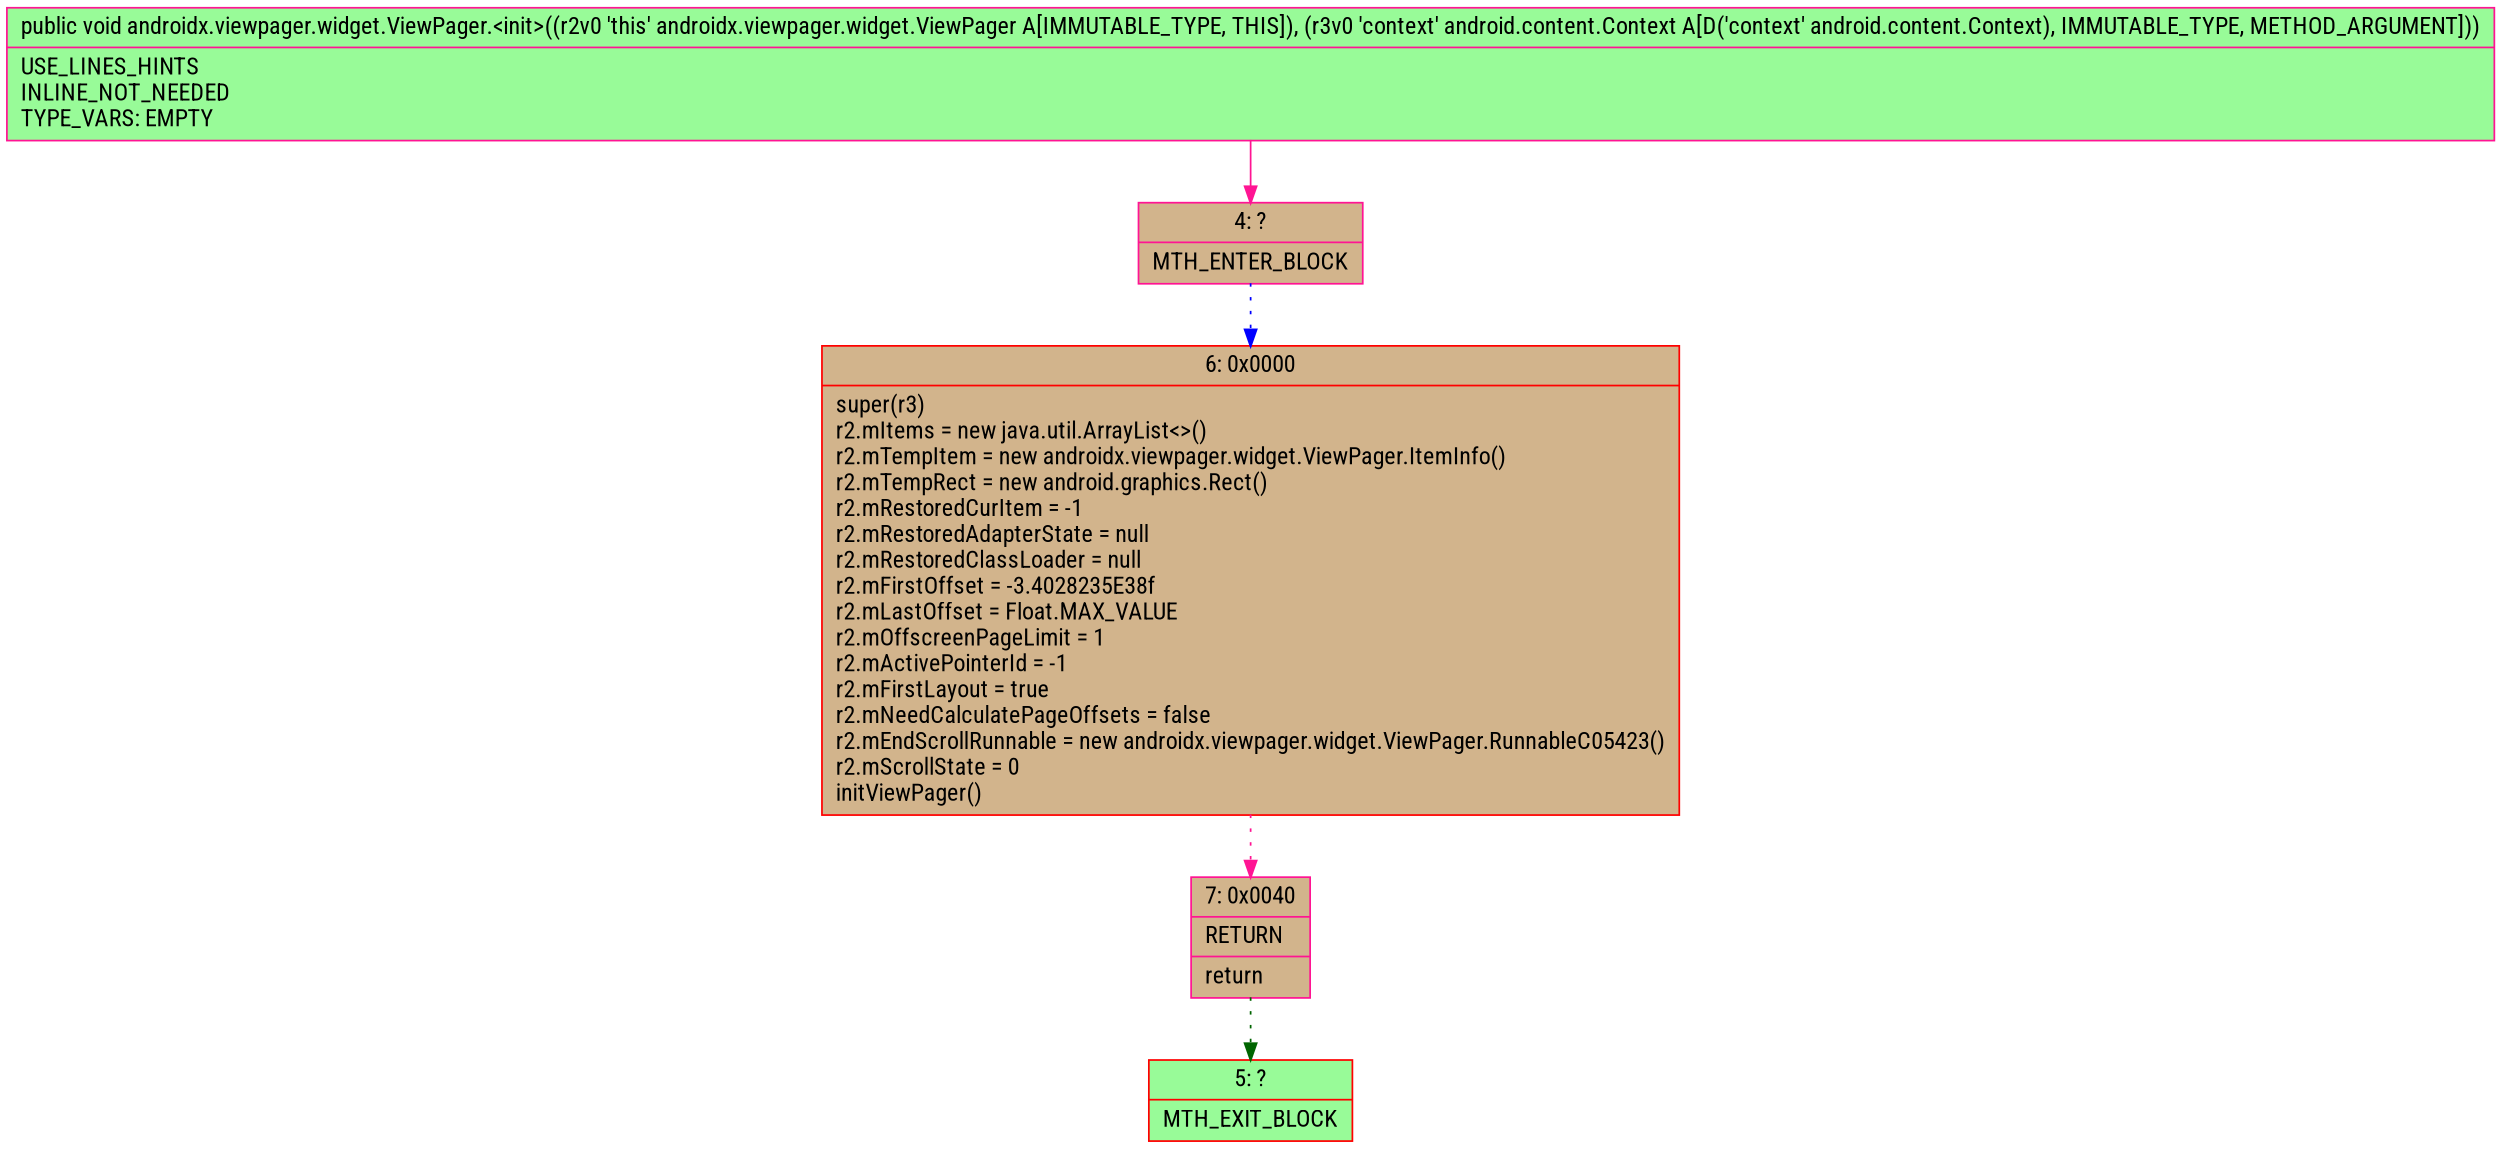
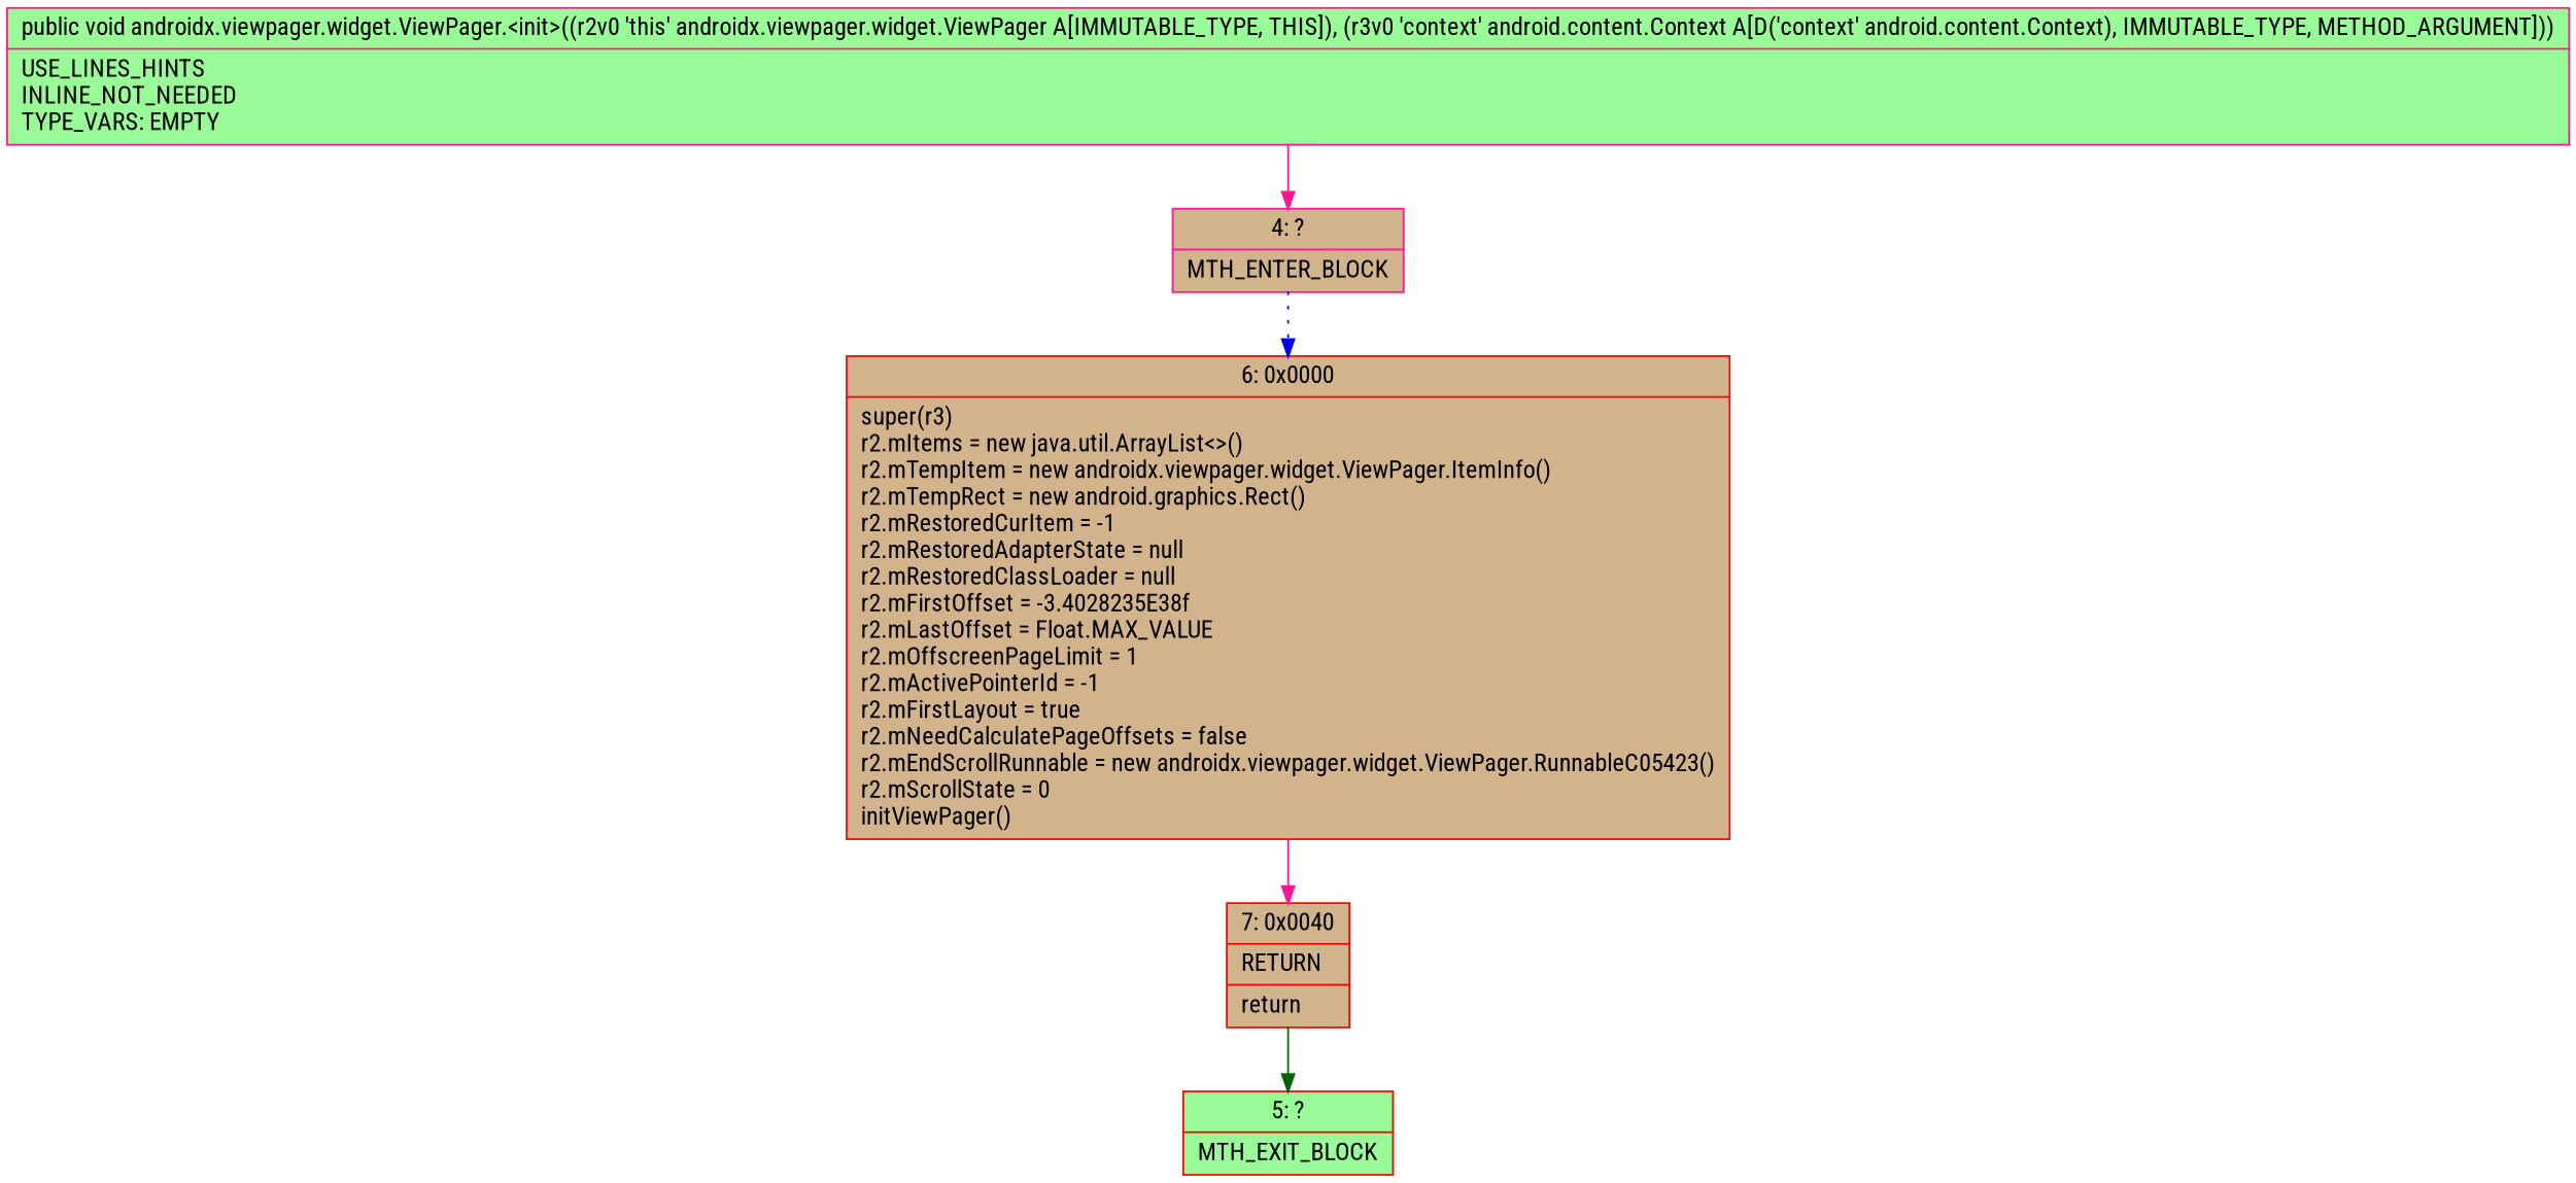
  digraph {
    fontname="Roboto Condensed"
    node [color=red fillcolor=tan fontname="Roboto Condensed" shape=record style=filled]
    edge [color=deeppink fontname="Roboto Condensed" style=dotted]
    n1 [color=deeppink label="{4\:\ ?|MTH_ENTER_BLOCK\l}"]
    n2 [label="{6\:\ 0x0000|super(r3)\lr2.mItems = new java.util.ArrayList\<\>()\lr2.mTempItem = new androidx.viewpager.widget.ViewPager.ItemInfo()\lr2.mTempRect = new android.graphics.Rect()\lr2.mRestoredCurItem = \-1\lr2.mRestoredAdapterState = null\lr2.mRestoredClassLoader = null\lr2.mFirstOffset = \-3.4028235E38f\lr2.mLastOffset = Float.MAX_VALUE\lr2.mOffscreenPageLimit = 1\lr2.mActivePointerId = \-1\lr2.mFirstLayout = true\lr2.mNeedCalculatePageOffsets = false\lr2.mEndScrollRunnable = new androidx.viewpager.widget.ViewPager.RunnableC05423()\lr2.mScrollState = 0\linitViewPager()\l}"]
-   n3 [color=deeppink label="{7\:\ 0x0040|RETURN\l|return\l}"]
+   n3 [label="{7\:\ 0x0040|RETURN\l|return\l}"]
    n4 [fillcolor=palegreen label="{5\:\ ?|MTH_EXIT_BLOCK\l}"]
    n5 [color=deeppink fillcolor=palegreen label="{public void androidx.viewpager.widget.ViewPager.\<init\>((r2v0 'this' androidx.viewpager.widget.ViewPager A[IMMUTABLE_TYPE, THIS]), (r3v0 'context' android.content.Context A[D('context' android.content.Context), IMMUTABLE_TYPE, METHOD_ARGUMENT]))  | USE_LINES_HINTS\lINLINE_NOT_NEEDED\lTYPE_VARS: EMPTY\l}"]
    n1 -> n2 [color=blue]
-   n2 -> n3
-   n3 -> n4 [color=darkgreen]
+   n2 -> n3 [style=solid]
+   n3 -> n4 [color=darkgreen style=solid]
    n5 -> n1 [style=solid]
  }
